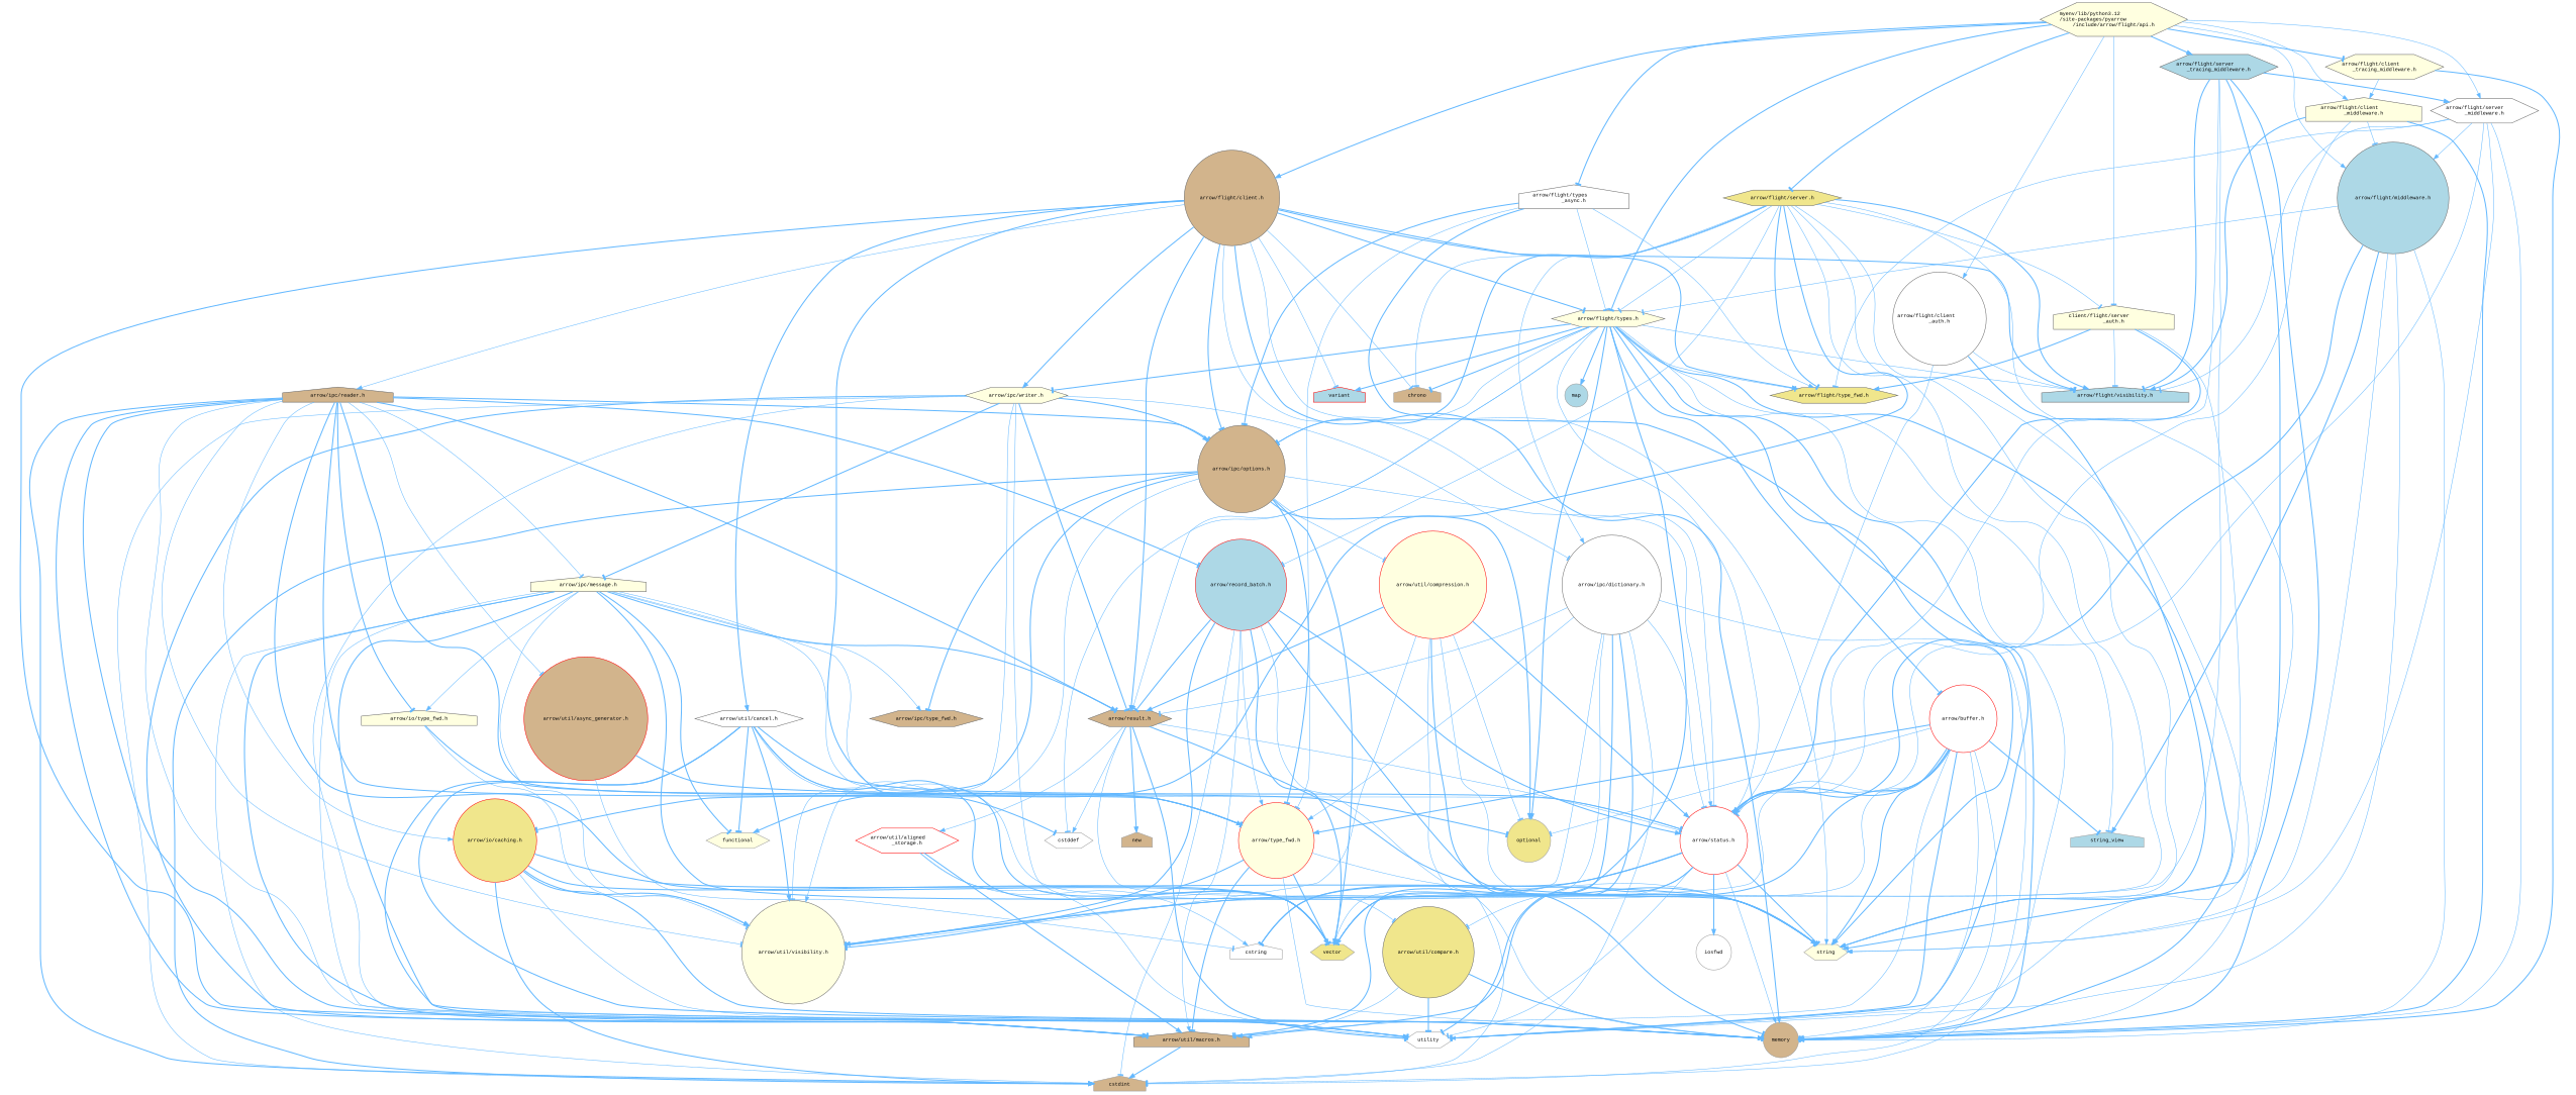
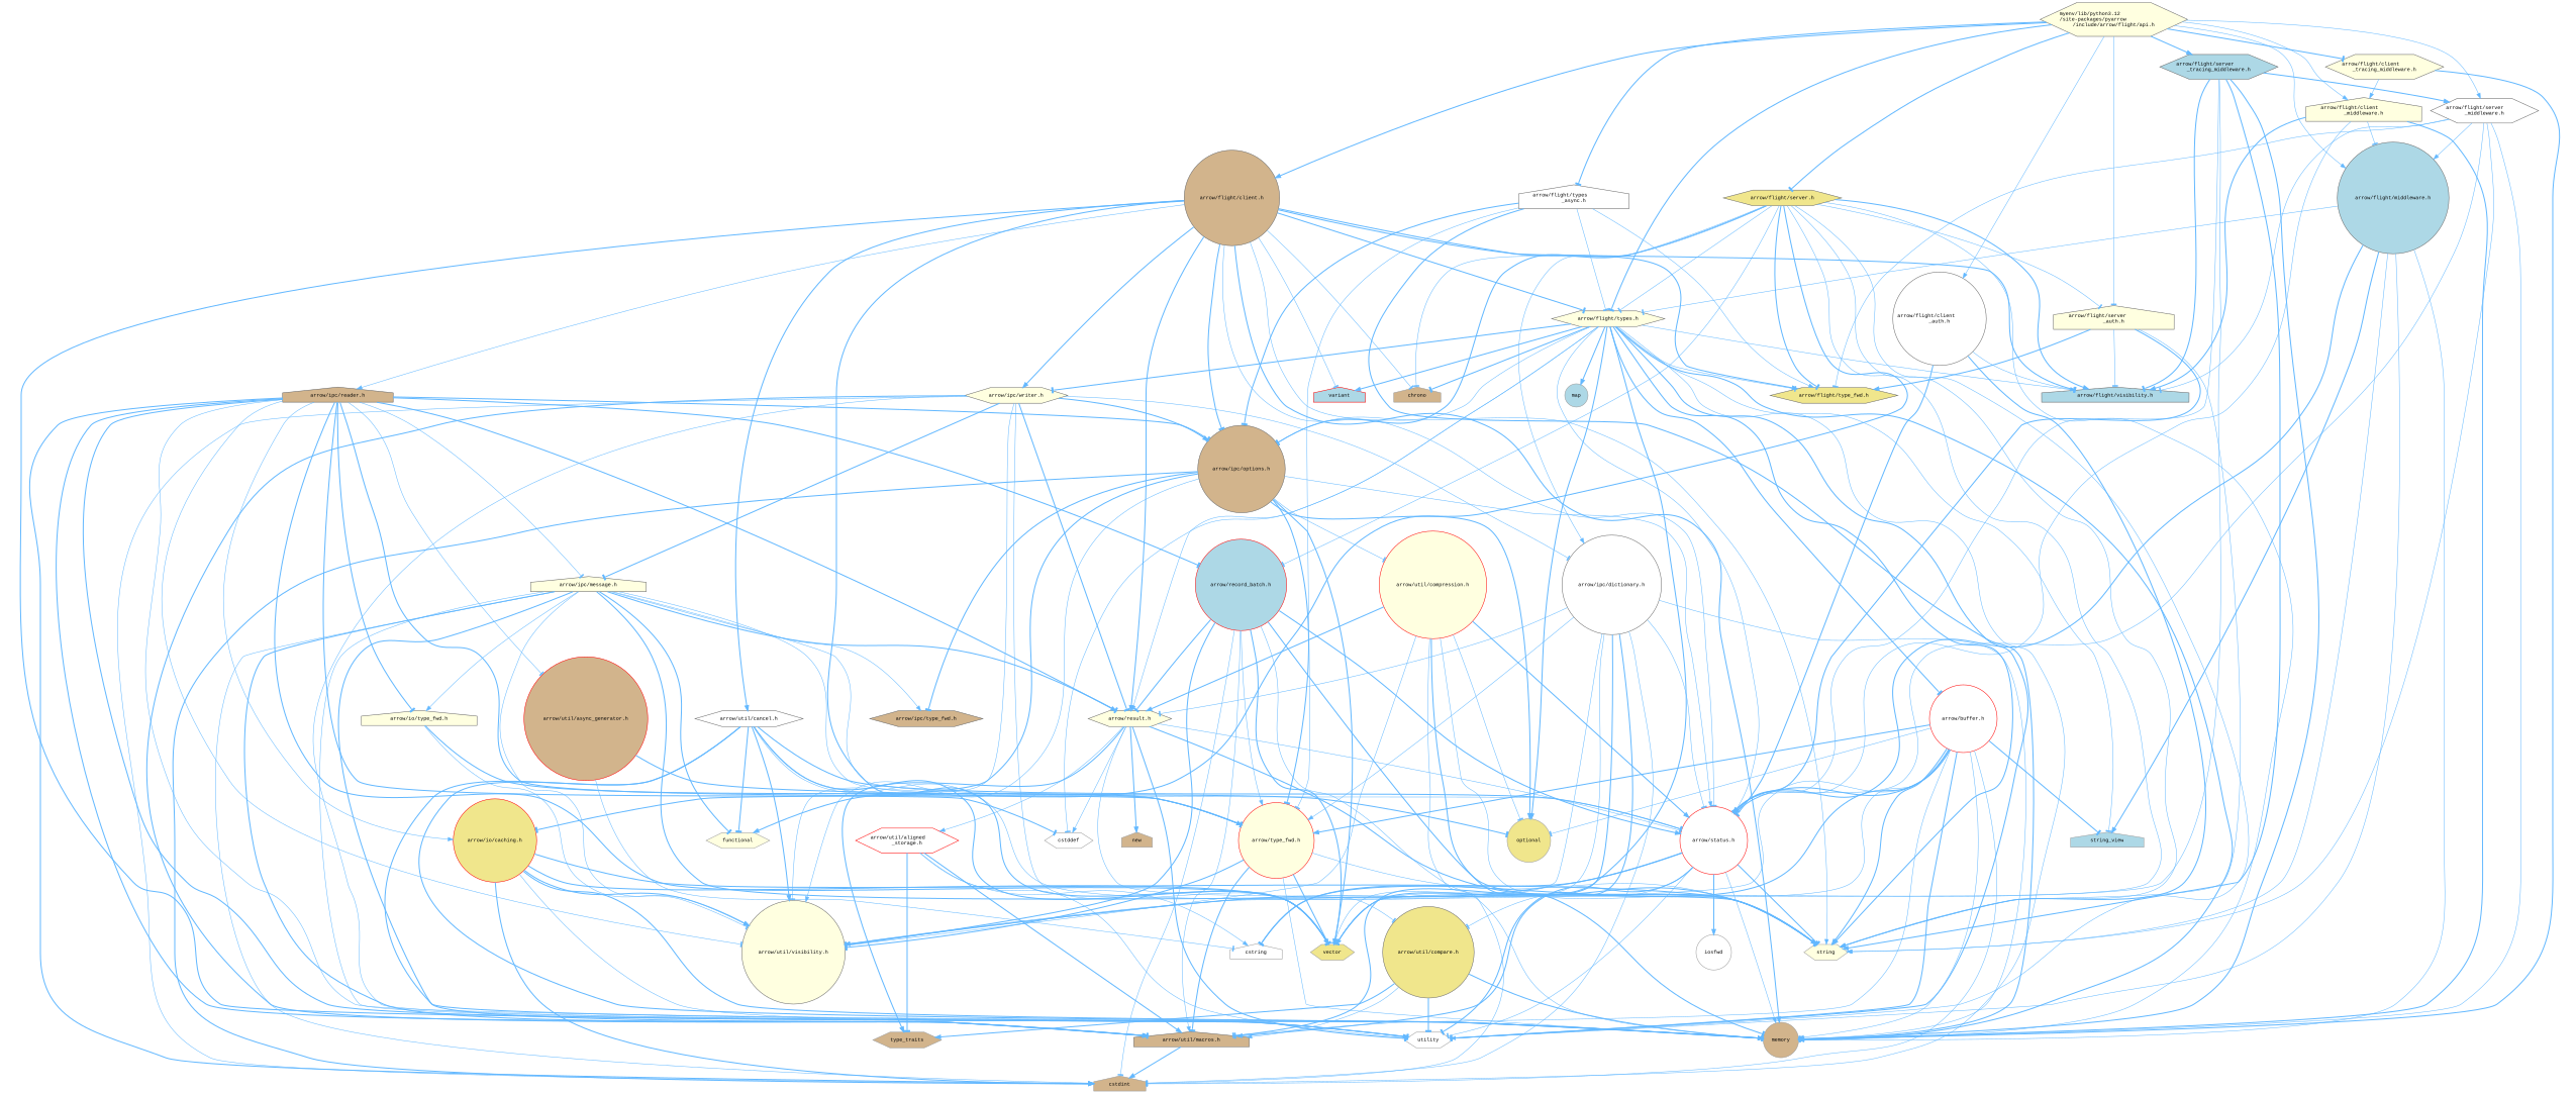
  digraph {
    fontname="Liberation Mono"
    node [color=grey40 fillcolor=lightyellow fontname="Liberation Mono" fontsize=10 shape=hexagon style=filled]
    edge [arrowhead=tee color=steelblue1 fontname="Liberation Mono" fontsize=10 labelfontname=Helvetica labelfontsize=10 style=bold]
    n1 [color=gray40 fontcolor=black height=0.2 label="myenv/lib/python3.12\l/site-packages/pyarrow\l/include/arrow/flight/api.h" width=0.4]
    n2 [fillcolor=tan height=0.2 label="arrow/flight/client.h" shape=circle width=0.4]
    n3 [height=0.2 label="arrow/flight/types.h" width=0.4]
    n4 [fillcolor=white height=0.2 label="arrow/flight/client\l_auth.h" shape=circle width=0.4]
    n5 [height=0.2 label="arrow/flight/client\l_middleware.h" shape=house width=0.4]
    n6 [fillcolor=lightblue height=0.2 label="arrow/flight/middleware.h" shape=circle width=0.4]
    n7 [height=0.2 label="arrow/flight/client\l_tracing_middleware.h" width=0.4]
    n8 [fillcolor=khaki height=0.2 label="arrow/flight/server.h" width=0.4]
-   n9 [height=0.2 label="client/flight/server\l_auth.h" shape=house width=0.4]
+   n9 [height=0.2 label="arrow/flight/server\l_auth.h" shape=house width=0.4]
    n10 [fillcolor=white height=0.2 label="arrow/flight/server\l_middleware.h" width=0.4]
    n11 [fillcolor=lightblue height=0.2 label="arrow/flight/server\l_tracing_middleware.h" width=0.4]
    n12 [fillcolor=white height=0.2 label="arrow/flight/types\l_async.h" shape=house width=0.4]
    n13 [color=grey60 fillcolor=tan height=0.2 label=chrono shape=house width=0.4]
    n14 [color=grey60 fillcolor=tan height=0.2 label=memory shape=circle width=0.4]
    n15 [color=grey60 height=0.2 label=string width=0.4]
    n16 [color=grey60 fillcolor=white height=0.2 label=utility width=0.4]
    n17 [color=red fillcolor=lightblue height=0.2 label=variant shape=house width=0.4]
    n18 [color=grey60 fillcolor=khaki height=0.2 label=vector width=0.4]
    n19 [fillcolor=tan height=0.2 label="arrow/ipc/options.h" shape=circle width=0.4]
    n20 [color=red fillcolor=white height=0.2 label="arrow/status.h" shape=circle width=0.4]
-   n21 [fillcolor=tan height=0.2 label="arrow/result.h" width=0.4]
+   n21 [height=0.2 label="arrow/result.h" width=0.4]
    n22 [fillcolor=tan height=0.2 label="arrow/ipc/reader.h" shape=house width=0.4]
    n23 [height=0.2 label="arrow/ipc/writer.h" width=0.4]
    n24 [fillcolor=white height=0.2 label="arrow/util/cancel.h" width=0.4]
    n25 [fillcolor=khaki height=0.2 label="arrow/flight/type_fwd.h" width=0.4]
    n26 [fillcolor=lightblue height=0.2 label="arrow/flight/visibility.h" shape=house width=0.4]
    n27 [color=grey60 fillcolor=tan height=0.2 label=cstdint shape=house width=0.4]
    n28 [color=grey60 fillcolor=khaki height=0.2 label=optional shape=circle width=0.4]
    n29 [color=grey60 fillcolor=white height=0.2 label=cstddef width=0.4]
    n30 [color=grey60 fillcolor=lightblue height=0.2 label=map shape=circle width=0.4]
    n31 [color=grey60 fillcolor=lightblue height=0.2 label=string_view shape=house width=0.4]
    n32 [color=red fillcolor=white height=0.2 label="arrow/buffer.h" shape=circle width=0.4]
    n33 [color=red fillcolor=lightblue height=0.2 label="arrow/record_batch.h" shape=circle width=0.4]
    n34 [color=grey60 height=0.2 label=functional width=0.4]
    n35 [fillcolor=white height=0.2 label="arrow/ipc/dictionary.h" shape=circle width=0.4]
    n36 [color=red height=0.2 label="arrow/type_fwd.h" shape=circle width=0.4]
    n37 [color=red fillcolor=khaki height=0.2 label="arrow/io/caching.h" shape=circle width=0.4]
    n38 [height=0.2 label="arrow/util/visibility.h" shape=circle width=0.4]
    n39 [fillcolor=tan height=0.2 label="arrow/ipc/type_fwd.h" width=0.4]
    n40 [color=red height=0.2 label="arrow/util/compression.h" shape=circle width=0.4]
    n41 [color=grey60 fillcolor=white height=0.2 label=cstring shape=house width=0.4]
    n42 [color=grey60 fillcolor=white height=0.2 label=iosfwd shape=circle width=0.4]
    n43 [fillcolor=khaki height=0.2 label="arrow/util/compare.h" shape=circle width=0.4]
    n44 [fillcolor=tan height=0.2 label="arrow/util/macros.h" shape=house width=0.4]
+   n45 [color=grey60 fillcolor=tan height=0.2 label=type_traits width=0.4]
    n46 [color=grey60 fillcolor=tan height=0.2 label=new shape=house width=0.4]
    n47 [color=red fillcolor=white height=0.2 label="arrow/util/aligned\l_storage.h" width=0.4]
    n48 [height=0.2 label="arrow/io/type_fwd.h" shape=house width=0.4]
    n49 [height=0.2 label="arrow/ipc/message.h" shape=house width=0.4]
    n50 [color=red fillcolor=tan height=0.2 label="arrow/util/async_generator.h" shape=circle width=0.4]
    n1 -> n2 [arrowhead=normal]
    n1 -> n3
    n1 -> n4 [arrowhead=normal style=solid]
    n1 -> n5 [arrowhead=normal style=solid]
    n1 -> n6 [arrowhead=normal style=solid]
    n1 -> n7
    n1 -> n8
    n1 -> n9 [style=solid]
    n1 -> n10 [arrowhead=normal style=solid]
    n1 -> n11 [arrowhead=normal]
    n1 -> n12
    n2 -> n3
    n2 -> n13 [style=solid]
    n2 -> n14 [arrowhead=normal]
    n2 -> n15 [arrowhead=normal style=solid]
    n2 -> n16
    n2 -> n17 [style=solid]
    n2 -> n18
    n2 -> n19
    n2 -> n20 [style=solid]
    n2 -> n21 [arrowhead=normal]
    n2 -> n22 [arrowhead=normal style=solid]
    n2 -> n23 [arrowhead=normal]
    n2 -> n24 [arrowhead=normal]
    n2 -> n25 [arrowhead=normal]
    n2 -> n26
    n3 -> n13
    n3 -> n14 [arrowhead=normal]
    n3 -> n15 [arrowhead=normal]
    n3 -> n16
    n3 -> n17 [arrowhead=normal]
    n3 -> n18 [arrowhead=normal]
    n3 -> n19 [style=solid]
    n3 -> n20 [style=solid]
    n3 -> n21 [arrowhead=normal style=solid]
    n3 -> n23
    n3 -> n25 [style=solid]
    n3 -> n26 [style=solid]
    n3 -> n27 [style=solid]
    n3 -> n28 [arrowhead=normal]
    n3 -> n29 [style=solid]
    n3 -> n30 [arrowhead=normal]
    n3 -> n31 [style=solid]
    n3 -> n32
    n4 -> n15 [arrowhead=normal]
-   n4 -> n20 [style=solid]
+   n4 -> n20
    n4 -> n26 [arrowhead=normal style=solid]
    n5 -> n6 [style=solid]
    n5 -> n14
    n5 -> n20 [arrowhead=normal style=solid]
    n5 -> n26 [arrowhead=normal]
    n6 -> n3 [style=solid]
    n6 -> n14 [arrowhead=normal style=solid]
    n6 -> n15 [arrowhead=normal style=solid]
    n6 -> n16 [arrowhead=normal style=solid]
    n6 -> n20 [arrowhead=normal]
    n6 -> n31 [arrowhead=normal]
    n7 -> n5 [arrowhead=normal style=solid]
    n7 -> n14 [arrowhead=normal]
    n8 -> n3 [style=solid]
    n8 -> n9 [style=solid]
    n8 -> n13 [style=solid]
    n8 -> n14 [style=solid]
    n8 -> n15 [arrowhead=normal style=solid]
    n8 -> n16 [style=solid]
    n8 -> n18 [style=solid]
    n8 -> n19
    n8 -> n25
    n8 -> n26 [arrowhead=normal]
    n8 -> n33 [style=solid]
    n8 -> n34 [arrowhead=normal]
    n8 -> n35 [arrowhead=normal style=solid]
    n9 -> n15 [arrowhead=normal style=solid]
    n9 -> n20
    n9 -> n25 [arrowhead=normal]
    n9 -> n26 [style=solid]
    n10 -> n6 [arrowhead=normal style=solid]
    n10 -> n14 [style=solid]
    n10 -> n15 [arrowhead=normal style=solid]
    n10 -> n20 [arrowhead=normal style=solid]
    n10 -> n25 [style=solid]
    n10 -> n26 [style=solid]
    n11 -> n10 [arrowhead=normal]
    n11 -> n14
    n11 -> n15 [arrowhead=normal]
    n11 -> n18 [style=solid]
    n11 -> n20 [style=solid]
    n11 -> n26
    n12 -> n3 [style=solid]
    n12 -> n14 [arrowhead=normal]
    n12 -> n19
    n12 -> n25 [arrowhead=normal style=solid]
    n12 -> n36 [style=solid]
    n19 -> n18 [arrowhead=normal]
    n19 -> n20 [arrowhead=normal style=solid]
    n19 -> n27 [arrowhead=normal]
    n19 -> n28 [arrowhead=normal]
    n19 -> n36
    n19 -> n37
    n19 -> n38 [arrowhead=normal style=solid]
    n19 -> n39
    n19 -> n40 [style=solid]
    n20 -> n14 [arrowhead=normal style=solid]
    n20 -> n15
    n20 -> n16 [style=solid]
    n20 -> n38 [arrowhead=normal]
    n20 -> n41
    n20 -> n42 [arrowhead=normal]
    n20 -> n43 [style=solid]
    n20 -> n44 [arrowhead=normal]
    n21 -> n15
    n21 -> n16
    n21 -> n20 [style=solid]
    n21 -> n29 [arrowhead=normal style=solid]
    n21 -> n43 [style=solid]
+   n21 -> n45 [arrowhead=normal]
    n21 -> n46 [arrowhead=normal]
    n21 -> n47 [arrowhead=normal style=solid]
    n22 -> n14 [arrowhead=normal style=solid]
    n22 -> n16 [arrowhead=normal]
    n22 -> n18 [arrowhead=normal]
    n22 -> n19
    n22 -> n21 [arrowhead=normal]
    n22 -> n27 [arrowhead=normal]
    n22 -> n29
    n22 -> n33
    n22 -> n36
    n22 -> n37 [arrowhead=normal style=solid]
    n22 -> n38 [style=solid]
    n22 -> n44 [arrowhead=normal]
    n22 -> n48
    n22 -> n49 [style=solid]
    n22 -> n50 [style=solid]
    n23 -> n14 [style=solid]
    n23 -> n18 [arrowhead=normal style=solid]
    n23 -> n19 [arrowhead=normal]
    n23 -> n21
    n23 -> n27 [arrowhead=normal style=solid]
    n23 -> n35 [style=solid]
    n23 -> n38 [style=solid]
    n23 -> n44
    n23 -> n49
    n24 -> n14 [arrowhead=normal]
    n24 -> n15 [style=solid]
    n24 -> n18
    n24 -> n20
    n24 -> n34
    n24 -> n36 [arrowhead=normal style=solid]
    n24 -> n38 [arrowhead=normal]
    n24 -> n44 [arrowhead=normal]
    n32 -> n14 [arrowhead=normal style=solid]
    n32 -> n15 [arrowhead=normal]
    n32 -> n16
    n32 -> n18 [style=solid]
    n32 -> n20 [arrowhead=normal]
    n32 -> n27 [style=solid]
    n32 -> n28 [style=solid]
    n32 -> n31
    n32 -> n36 [arrowhead=normal]
    n32 -> n38 [arrowhead=normal style=solid]
    n32 -> n41
    n32 -> n44 [style=solid]
    n33 -> n14 [arrowhead=normal style=solid]
    n33 -> n15 [arrowhead=normal]
    n33 -> n18 [arrowhead=normal]
    n33 -> n20 [arrowhead=normal]
    n33 -> n21
    n33 -> n27 [style=solid]
    n33 -> n36 [arrowhead=normal style=solid]
    n33 -> n38
    n33 -> n44 [arrowhead=normal style=solid]
    n35 -> n14 [style=solid]
    n35 -> n16
    n35 -> n18 [style=solid]
    n35 -> n20 [style=solid]
    n35 -> n21 [style=solid]
    n35 -> n27 [style=solid]
    n35 -> n36 [arrowhead=normal style=solid]
    n35 -> n38 [style=solid]
    n35 -> n44
    n36 -> n14 [style=solid]
    n36 -> n15 [arrowhead=normal style=solid]
    n36 -> n18
    n36 -> n38
    n36 -> n44
    n37 -> n14
    n37 -> n15
    n37 -> n16 [style=solid]
    n37 -> n18
    n37 -> n27 [arrowhead=normal]
    n37 -> n38 [arrowhead=normal]
    n40 -> n14
    n40 -> n15 [arrowhead=normal style=solid]
    n40 -> n20 [arrowhead=normal]
    n40 -> n21 [arrowhead=normal]
    n40 -> n27 [style=solid]
    n40 -> n28 [style=solid]
    n40 -> n38 [style=solid]
    n43 -> n14 [arrowhead=normal]
    n43 -> n16
    n43 -> n44 [arrowhead=normal style=solid]
+   n43 -> n45 [arrowhead=normal]
    n44 -> n27 [arrowhead=normal]
    n47 -> n16 [style=solid]
    n47 -> n41 [arrowhead=normal style=solid]
    n47 -> n44 [arrowhead=normal]
+   n47 -> n45
    n48 -> n36 [arrowhead=normal]
    n48 -> n38 [arrowhead=normal style=solid]
    n49 -> n14
    n49 -> n15
    n49 -> n16 [arrowhead=normal style=solid]
    n49 -> n20 [style=solid]
    n49 -> n21
    n49 -> n27 [arrowhead=normal style=solid]
    n49 -> n34
    n49 -> n36 [style=solid]
    n49 -> n38 [style=solid]
    n49 -> n39 [arrowhead=normal style=solid]
    n49 -> n44 [arrowhead=normal]
    n49 -> n48 [arrowhead=normal style=solid]
    n50 -> n28
    n50 -> n41 [style=solid]
  }
